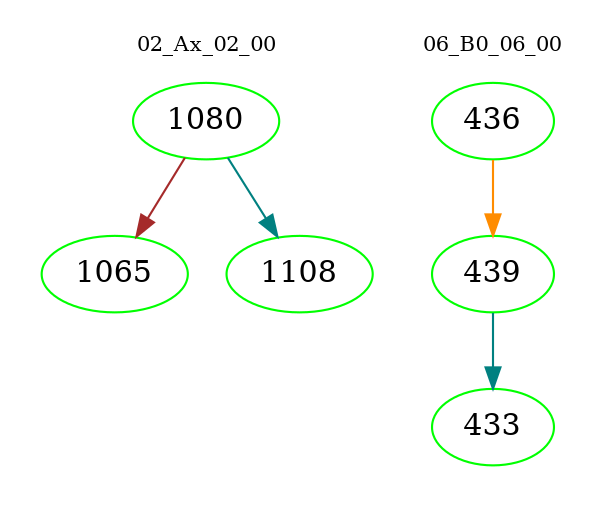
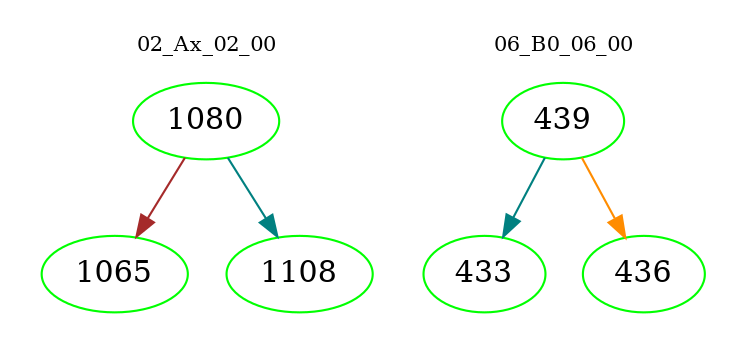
  digraph {
    node [color=green]
    edge [color=teal]
    n1 [label=1080]
    n2 [label=1065]
    n3 [label=1108]
    n4 [label=439]
    n5 [label=433]
    n6 [label=436]
    subgraph cluster_1 {
      color=white
      fontsize=10
      label="02_Ax_02_00"
      n1
      n2
      n3
    }
    subgraph cluster_2 {
      color=white
      fontsize=10
      label="06_B0_06_00"
      n4
      n5
      n6
    }
    n1 -> n2 [color=brown]
    n1 -> n3
    n4 -> n5
-   n6 -> n4 [color=darkorange]
+   n4 -> n6 [color=darkorange]
  }
